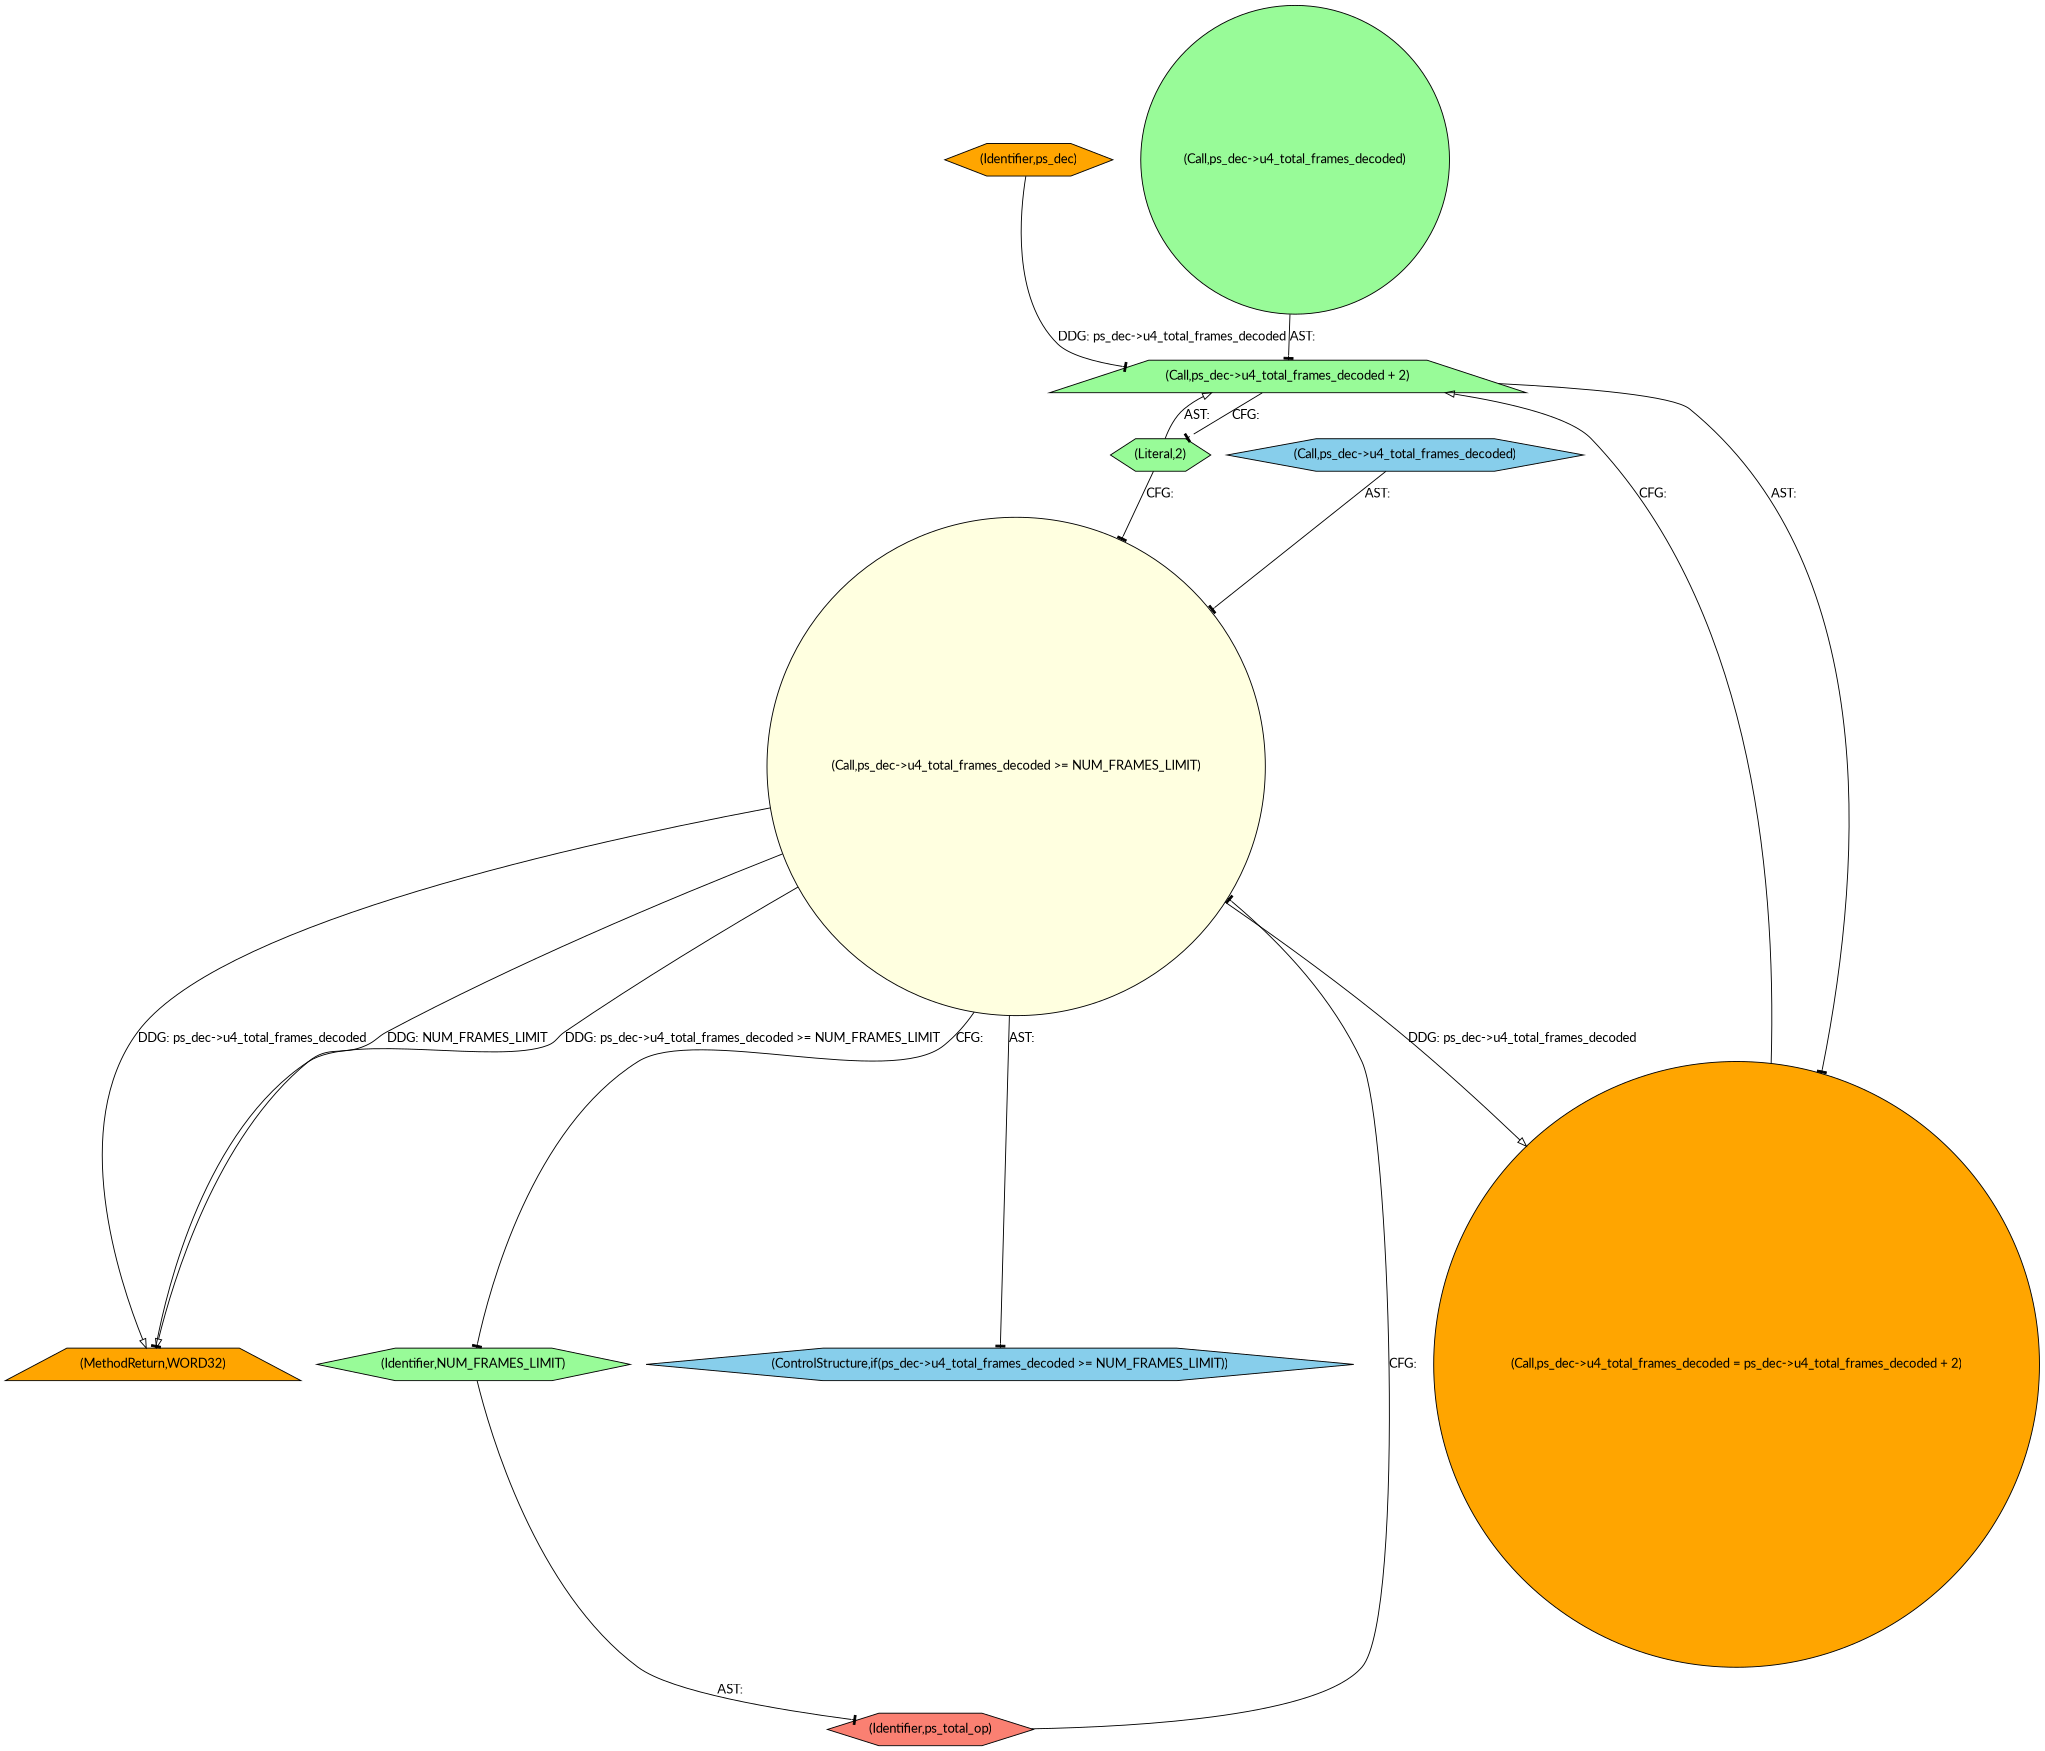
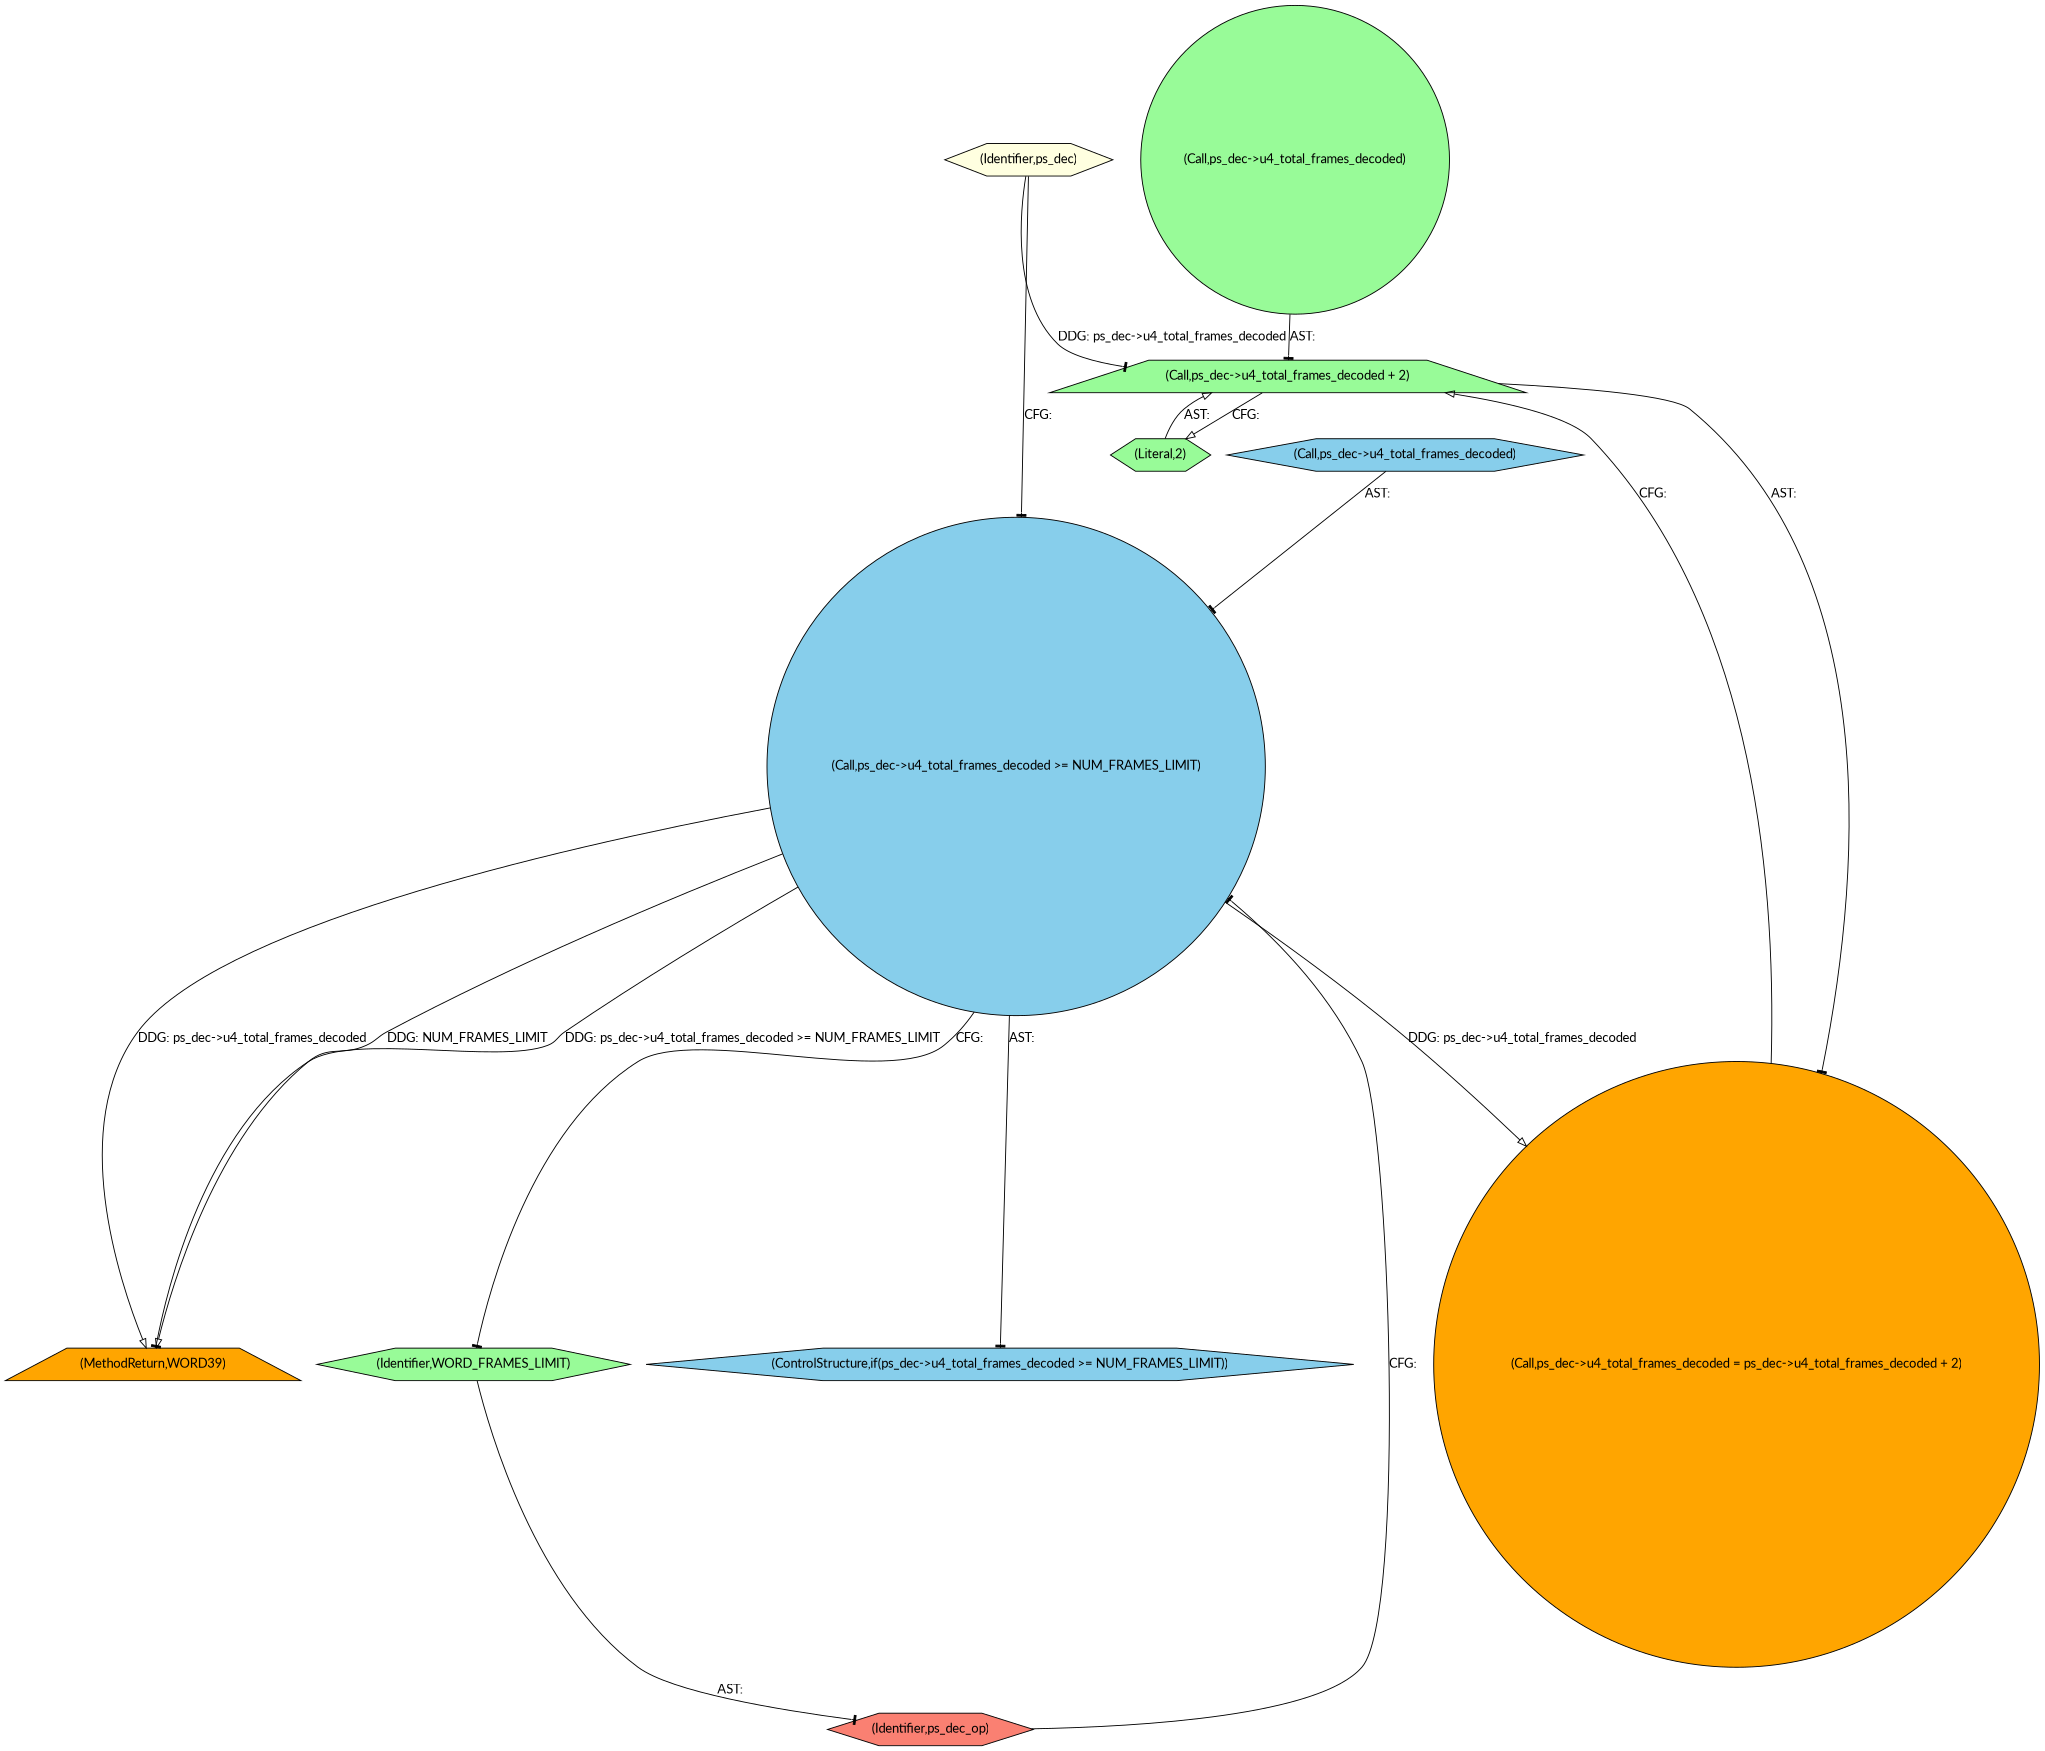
  digraph {
    fontname=Lato
    node [fillcolor=palegreen fontname=Lato shape=hexagon style=filled]
    edge [arrowhead=tee fontname=Lato]
    n1 [label="(Call,ps_dec->u4_total_frames_decoded + 2)" shape=trapezium]
    n2 [fillcolor=orange label="(Call,ps_dec->u4_total_frames_decoded = ps_dec->u4_total_frames_decoded + 2)" shape=circle]
    n3 [label="(Literal,2)"]
-   n4 [fillcolor=lightyellow label="(Call,ps_dec->u4_total_frames_decoded >= NUM_FRAMES_LIMIT)" shape=circle]
-   n5 [fillcolor=orange label="(MethodReturn,WORD32)" shape=trapezium]
-   n6 [label="(Identifier,NUM_FRAMES_LIMIT)"]
+   n4 [fillcolor=skyblue label="(Call,ps_dec->u4_total_frames_decoded >= NUM_FRAMES_LIMIT)" shape=circle]
+   n5 [fillcolor=orange label="(MethodReturn,WORD39)" shape=trapezium]
+   n6 [label="(Identifier,WORD_FRAMES_LIMIT)"]
    n7 [fillcolor=skyblue label="(ControlStructure,if(ps_dec->u4_total_frames_decoded >= NUM_FRAMES_LIMIT))"]
-   n8 [fillcolor=salmon label="(Identifier,ps_total_op)"]
-   n9 [fillcolor=orange label="(Identifier,ps_dec)"]
+   n8 [fillcolor=salmon label="(Identifier,ps_dec_op)"]
+   n9 [fillcolor=lightyellow label="(Identifier,ps_dec)"]
    n10 [label="(Call,ps_dec->u4_total_frames_decoded)" shape=circle]
    n11 [fillcolor=skyblue label="(Call,ps_dec->u4_total_frames_decoded)"]
    n1 -> n2 [label="AST: "]
-   n1 -> n3 [label="CFG: "]
+   n1 -> n3 [arrowhead=onormal label="CFG: "]
    n2 -> n1 [arrowhead=onormal label="CFG: "]
    n3 -> n1 [arrowhead=onormal label="AST: "]
    n4 -> n2 [arrowhead=onormal label="DDG: ps_dec->u4_total_frames_decoded"]
    n4 -> n5 [arrowhead=onormal label="DDG: ps_dec->u4_total_frames_decoded"]
    n4 -> n5 [arrowhead=onormal label="DDG: NUM_FRAMES_LIMIT"]
    n4 -> n5 [label="DDG: ps_dec->u4_total_frames_decoded >= NUM_FRAMES_LIMIT"]
    n4 -> n6 [label="CFG: "]
    n4 -> n7 [label="AST: "]
    n6 -> n8 [label="AST: "]
    n8 -> n4 [label="CFG: "]
    n9 -> n1 [label="DDG: ps_dec->u4_total_frames_decoded"]
-   n3 -> n4 [label="CFG: "]
+   n9 -> n4 [label="CFG: "]
    n10 -> n1 [label="AST: "]
    n11 -> n4 [label="AST: "]
  }
